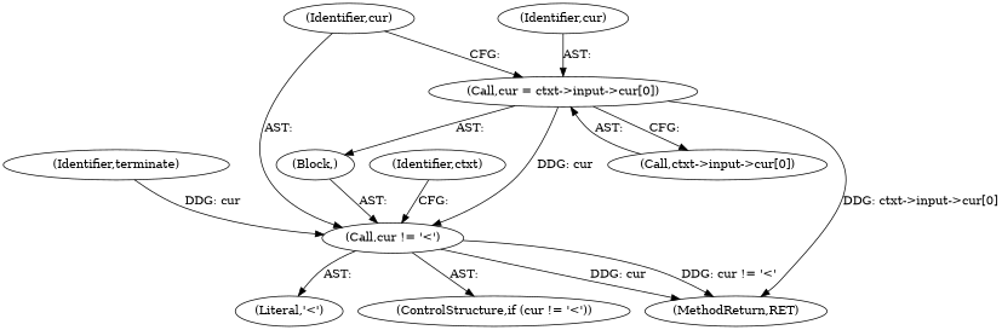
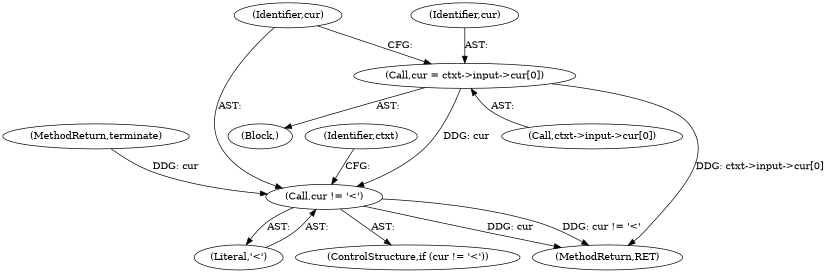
  digraph {
    n1 [label="(Call,cur = ctxt->input->cur[0])"]
    n2 [label="(Call,cur != '<')"]
    n3 [label="(Block,)"]
    n4 [label="(MethodReturn,RET)"]
    n5 [label="(Call,ctxt->input->cur[0])"]
    n6 [label="(Literal,'<')"]
    n7 [label="(ControlStructure,if (cur != '<'))"]
    n8 [label="(Identifier,ctxt)"]
-   n9 [label="(Identifier,terminate)"]
+   n9 [label="(MethodReturn,terminate)"]
    n10 [label="(Identifier,cur)"]
    n11 [label="(Identifier,cur)"]
    n1 -> n2 [label="DDG: cur"]
    n1 -> n3 [label="AST: "]
    n1 -> n4 [label="DDG: ctxt->input->cur[0]"]
-   n1 -> n5 [label="CFG: "]
    n2 -> n4 [label="DDG: cur != '<'"]
    n2 -> n4 [label="DDG: cur"]
    n2 -> n6 [label="AST: "]
    n2 -> n7 [label="AST: "]
    n5 -> n1 [label="AST: "]
-   n3 -> n2 [label="AST: "]
+   n6 -> n2 [label="AST: "]
    n8 -> n2 [label="CFG: "]
    n9 -> n2 [label="DDG: cur"]
    n10 -> n1 [label="AST: "]
    n11 -> n1 [label="CFG: "]
    n11 -> n2 [label="AST: "]
  }
